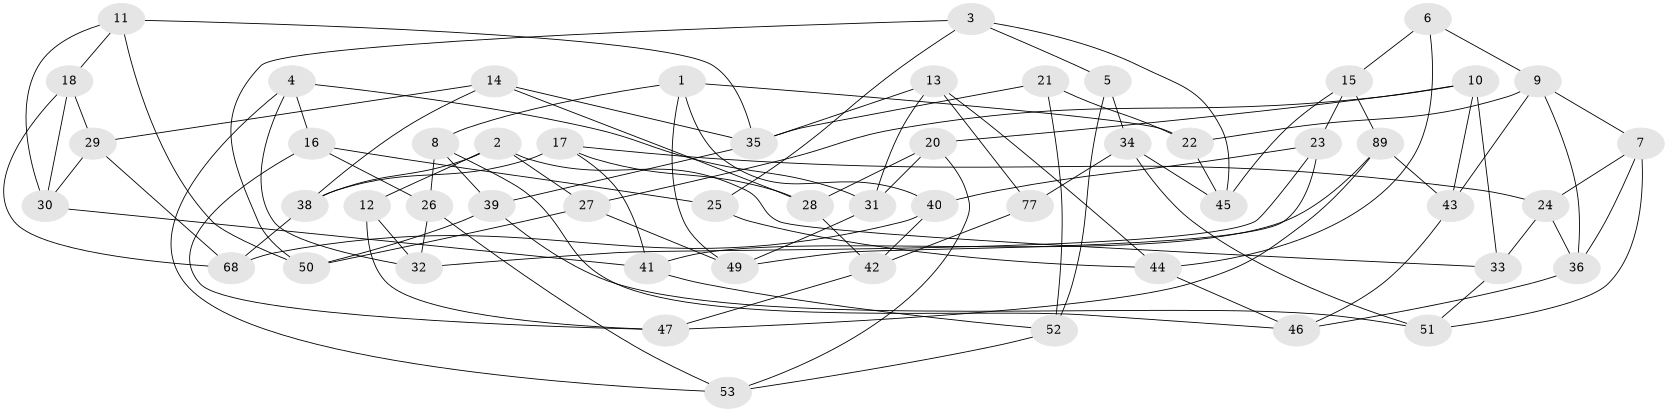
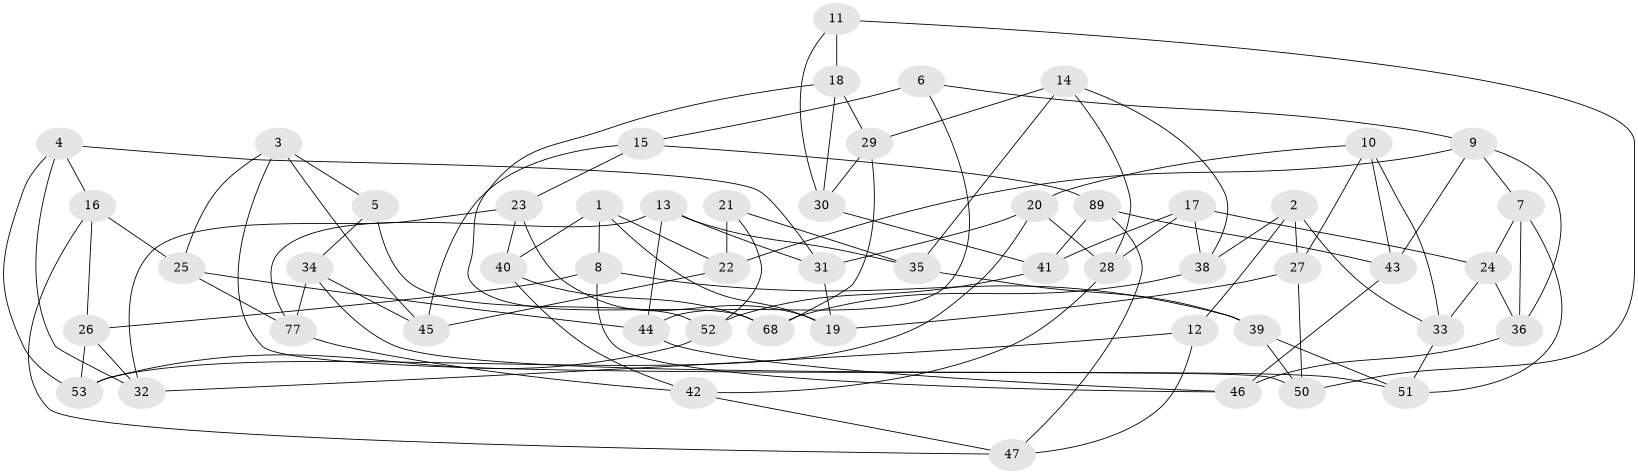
  graph {
    node [color=gray90 style=filled]
    1
    8
    22
    40
-   49
+   49 [label=19]
    26
    39
    46
    45
    n10 [label=68]
    42
    2
    12
    27
    33
    38
    32
    47
    50
    51
    3
    5
    25
    34
    52
    44
    n27 [label=77]
    4
    16
    31
    53
    7
    24
    36
    6
    9
    15
    43
    n39 [label=89]
    23
    10
    20
    28
    11
    18
    30
    35
    29
    41
    13
    14
    21
    17
    1 -- 8
    1 -- 22
    1 -- 40
    1 -- 49
    8 -- 26
    8 -- 39
    8 -- 46
    22 -- 45
    40 -- n10
    40 -- 42
    26 -- 32
    26 -- 53
    39 -- 50
    39 -- 51
    42 -- 47
    2 -- 12
    2 -- 27
    2 -- 33
    2 -- 38
    12 -- 32
    12 -- 47
    27 -- 49
    27 -- 50
    33 -- 51
    38 -- n10
    3 -- 45
    3 -- 50
    3 -- 5
    3 -- 25
    5 -- 34
    5 -- 52
    25 -- 44
+   25 -- n27
    34 -- 45
    34 -- 51
    34 -- n27
    52 -- 53
    44 -- 46
    n27 -- 42
    4 -- 32
    4 -- 16
    4 -- 31
    4 -- 53
    16 -- 26
    16 -- 47
    16 -- 25
    31 -- 49
    7 -- 51
    7 -- 24
    7 -- 36
    24 -- 33
    24 -- 36
    36 -- 46
    6 -- 44
    6 -- 9
    6 -- 15
    9 -- 22
    9 -- 7
    9 -- 36
    9 -- 43
    15 -- 45
    15 -- n39
    15 -- 23
    43 -- 46
    n39 -- 47
    n39 -- 43
    n39 -- 41
    23 -- 40
    23 -- 49
    23 -- 32
    10 -- 27
    10 -- 33
    10 -- 43
    10 -- 20
    20 -- 31
    20 -- 53
    20 -- 28
    28 -- 42
    11 -- 50
    11 -- 18
    11 -- 30
-   11 -- 35
    18 -- n10
    18 -- 30
    18 -- 29
    30 -- 41
    35 -- 39
    29 -- n10
    29 -- 30
    41 -- 52
    13 -- 44
    13 -- n27
    13 -- 31
    13 -- 35
    14 -- 38
    14 -- 28
    14 -- 35
    14 -- 29
    21 -- 22
    21 -- 52
    21 -- 35
    17 -- 38
    17 -- 24
    17 -- 28
    17 -- 41
  }
